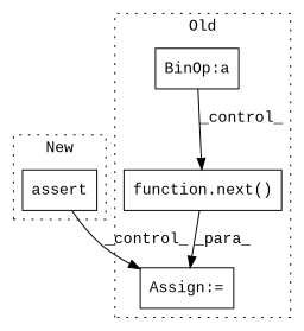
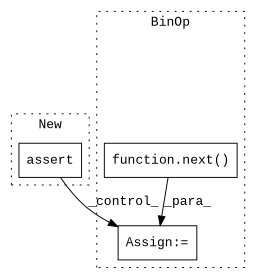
  digraph {
    fontname="Liberation Mono"
    node [fontname="Liberation Mono" l=3 shape=box]
    edge [fontname="Liberation Mono"]
    n1 [a=75 l="5,1" label="function.next()" s="11719,11732"]
    n2 [a=68 label="Assign:=" s=11716]
-   n3 [a=82 label="BinOp:a" s=11688]
    n4 [a=65 l=7 label=assert s=10392]
    subgraph cluster_1 {
-     label=Old
+     label=BinOp
      style=dotted
      n1
      n2
-     n3
    }
    subgraph cluster_2 {
      label=New
      style=dotted
      n4
    }
    n1 -> n2 [label=_para_]
-   n3 -> n1 [label=_control_]
    n4 -> n2 [label=_control_]
  }
